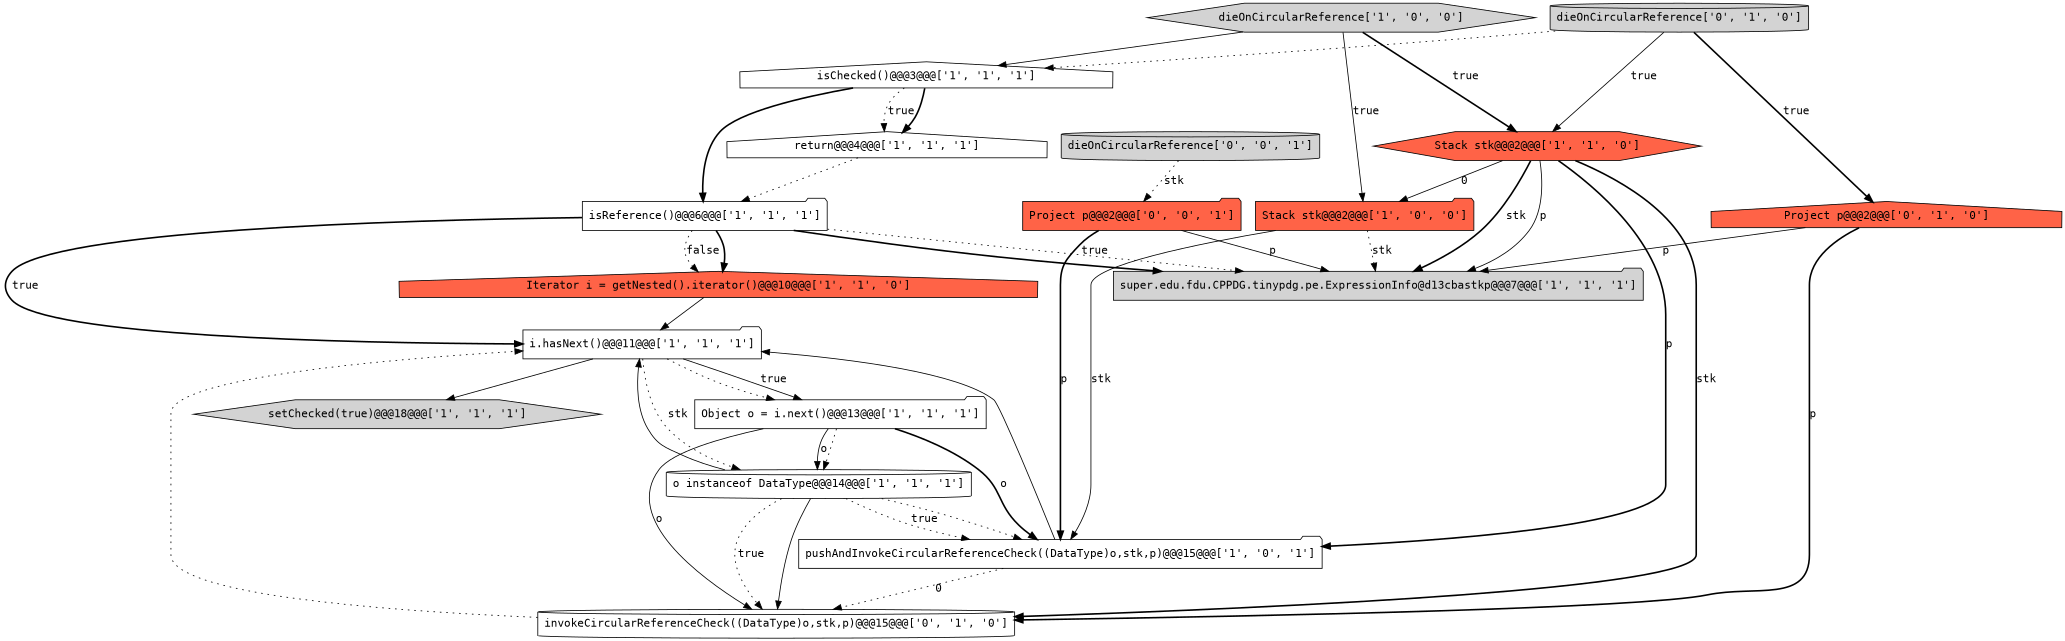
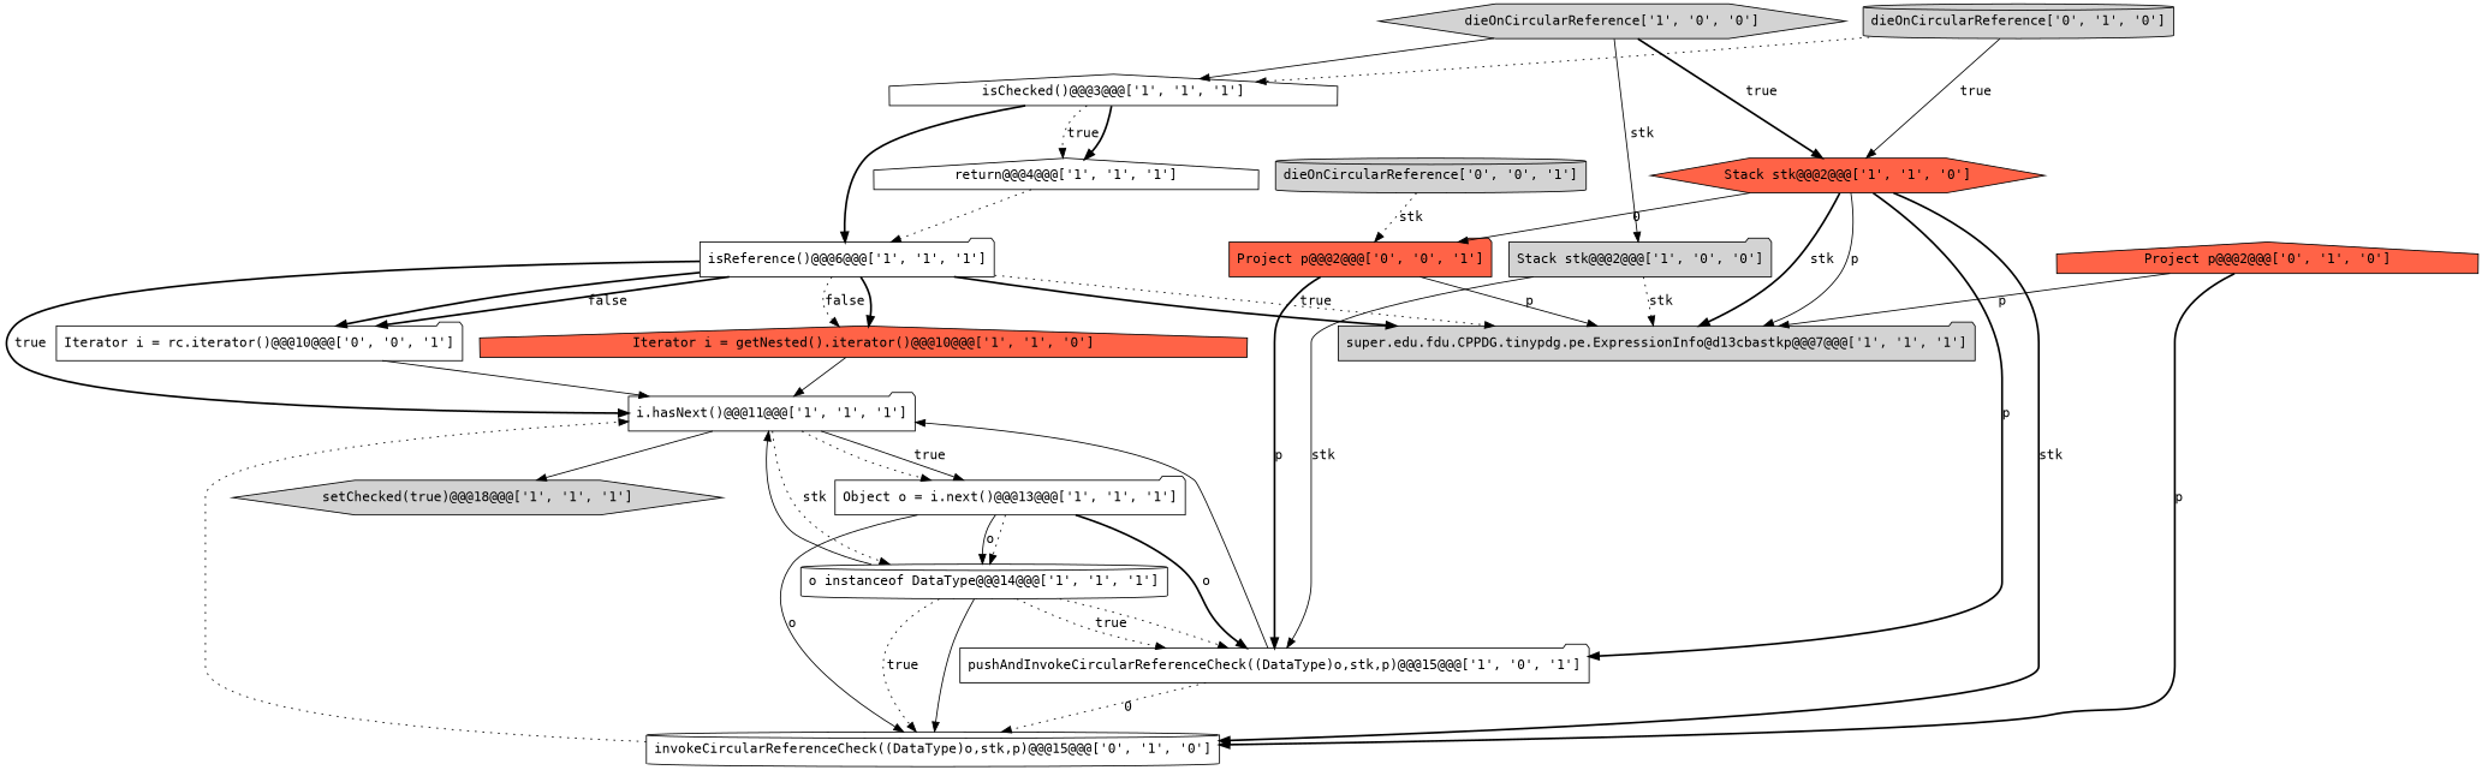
  digraph {
    fontname="DejaVu Sans Mono"
    node [fillcolor=white fontname="DejaVu Sans Mono" shape=folder style=filled]
    edge [fontname="DejaVu Sans Mono" style=solid]
    n1 [label="isReference()@@@6@@@['1', '1', '1']"]
    n2 [label="i.hasNext()@@@11@@@['1', '1', '1']"]
    n3 [fillcolor=tomato label="Iterator i = getNested().iterator()@@@10@@@['1', '1', '0']" shape=house]
+   n4 [label="Iterator i = rc.iterator()@@@10@@@['0', '0', '1']"]
    n5 [fillcolor=lightgray label="super.edu.fdu.CPPDG.tinypdg.pe.ExpressionInfo@d13cbastkp@@@7@@@['1', '1', '1']"]
    n6 [fillcolor=lightgray label="setChecked(true)@@@18@@@['1', '1', '1']" shape=hexagon]
    n7 [label="o instanceof DataType@@@14@@@['1', '1', '1']" shape=cylinder]
    n8 [label="Object o = i.next()@@@13@@@['1', '1', '1']"]
    n9 [label="invokeCircularReferenceCheck((DataType)o,stk,p)@@@15@@@['0', '1', '0']" shape=cylinder]
    n10 [label="pushAndInvokeCircularReferenceCheck((DataType)o,stk,p)@@@15@@@['1', '0', '1']"]
    n11 [fillcolor=tomato label="Project p@@@2@@@['0', '1', '0']" shape=house]
    n12 [fillcolor=lightgray label="dieOnCircularReference['1', '0', '0']" shape=hexagon]
    n13 [fillcolor=tomato label="Stack stk@@@2@@@['1', '1', '0']" shape=hexagon]
    n14 [label="isChecked()@@@3@@@['1', '1', '1']" shape=house]
-   n15 [fillcolor=tomato label="Stack stk@@@2@@@['1', '0', '0']"]
+   n15 [fillcolor=lightgray label="Stack stk@@@2@@@['1', '0', '0']"]
    n16 [fillcolor=tomato label="Project p@@@2@@@['0', '0', '1']"]
    n17 [label="return@@@4@@@['1', '1', '1']" shape=house]
    n18 [fillcolor=lightgray label="dieOnCircularReference['0', '1', '0']" shape=cylinder]
    n19 [fillcolor=lightgray label="dieOnCircularReference['0', '0', '1']" shape=cylinder]
    n1 -> n2 [label=true style=bold]
    n1 -> n3 [style=bold]
    n1 -> n3 [label=false style=dotted]
+   n1 -> n4 [label=false style=bold]
+   n1 -> n4 [style=bold]
    n1 -> n5 [label=true style=dotted]
    n1 -> n5 [style=bold]
    n2 -> n6
    n2 -> n7 [label=stk style=dotted]
    n2 -> n8 [label=true]
    n2 -> n8 [style=dotted]
    n3 -> n2
+   n4 -> n2
    n7 -> n2
    n7 -> n9 [label=true style=dotted]
    n7 -> n9
    n7 -> n10 [label=true style=dotted]
    n7 -> n10 [style=dotted]
    n8 -> n7 [style=dotted]
    n8 -> n7 [label=o]
    n8 -> n9 [label=o]
    n8 -> n10 [label=o style=bold]
    n9 -> n2 [style=dotted]
    n10 -> n2
    n10 -> n9 [label=0 style=dotted]
    n11 -> n5 [label=p]
    n11 -> n9 [label=p style=bold]
    n12 -> n13 [label=true style=bold]
    n12 -> n14
-   n12 -> n15 [label=true]
+   n12 -> n15 [label=stk]
    n13 -> n5 [label=stk style=bold]
    n13 -> n5 [label=p]
    n13 -> n9 [label=stk style=bold]
    n13 -> n10 [label=p style=bold]
-   n13 -> n15 [label=0]
+   n13 -> n16 [label=0]
    n14 -> n1 [style=bold]
    n14 -> n17 [label=true style=dotted]
    n14 -> n17 [style=bold]
    n15 -> n5 [label=stk style=dotted]
    n15 -> n10 [label=stk]
    n16 -> n5 [label=p]
    n16 -> n10 [label=p style=bold]
    n17 -> n1 [style=dotted]
-   n18 -> n11 [label=true style=bold]
    n18 -> n13 [label=true]
    n18 -> n14 [style=dotted]
    n19 -> n16 [label=stk style=dotted]
  }
